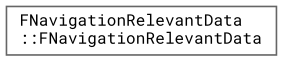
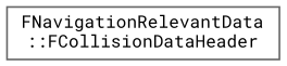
  digraph {
    rankdir=TB
    fontname="Roboto Mono"
-   n1 [color=grey40 fillcolor=white fontname="Roboto Mono" fontsize=10 height=0.2 label="FNavigationRelevantData\l::FNavigationRelevantData" shape=box style=filled width=0.4]
+   n1 [color=grey40 fillcolor=white fontname="Roboto Mono" fontsize=10 height=0.2 label="FNavigationRelevantData\l::FCollisionDataHeader" shape=box style=filled width=0.4]
  }
